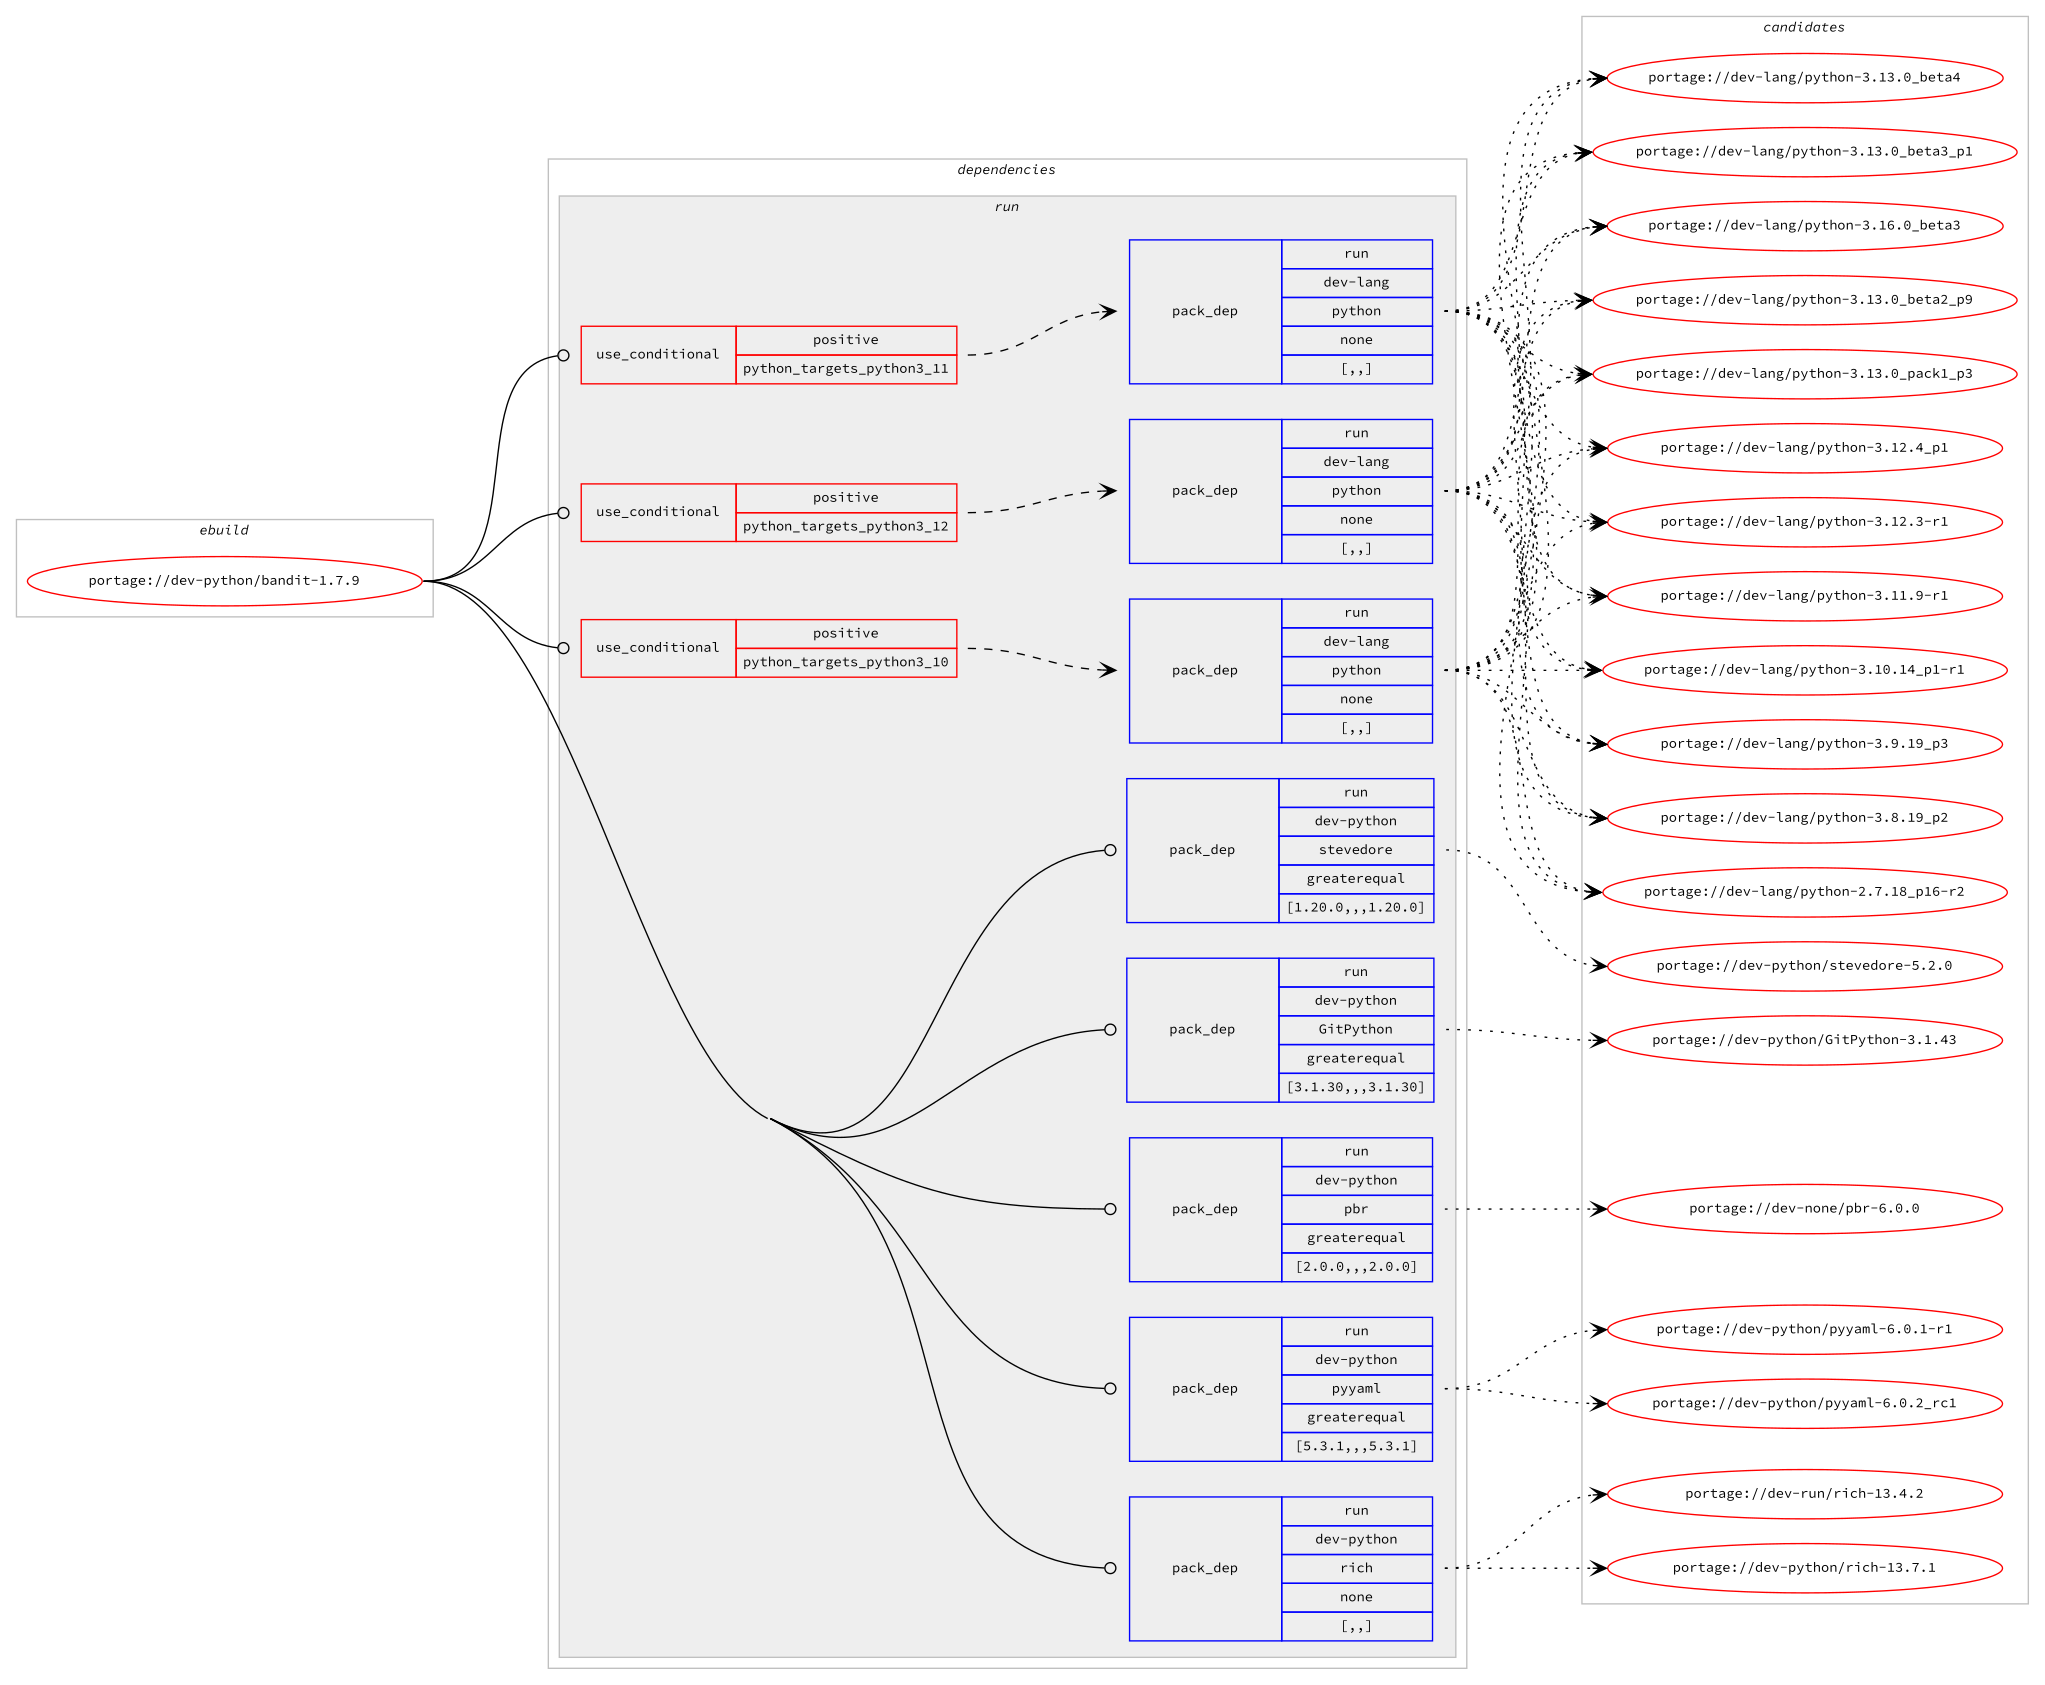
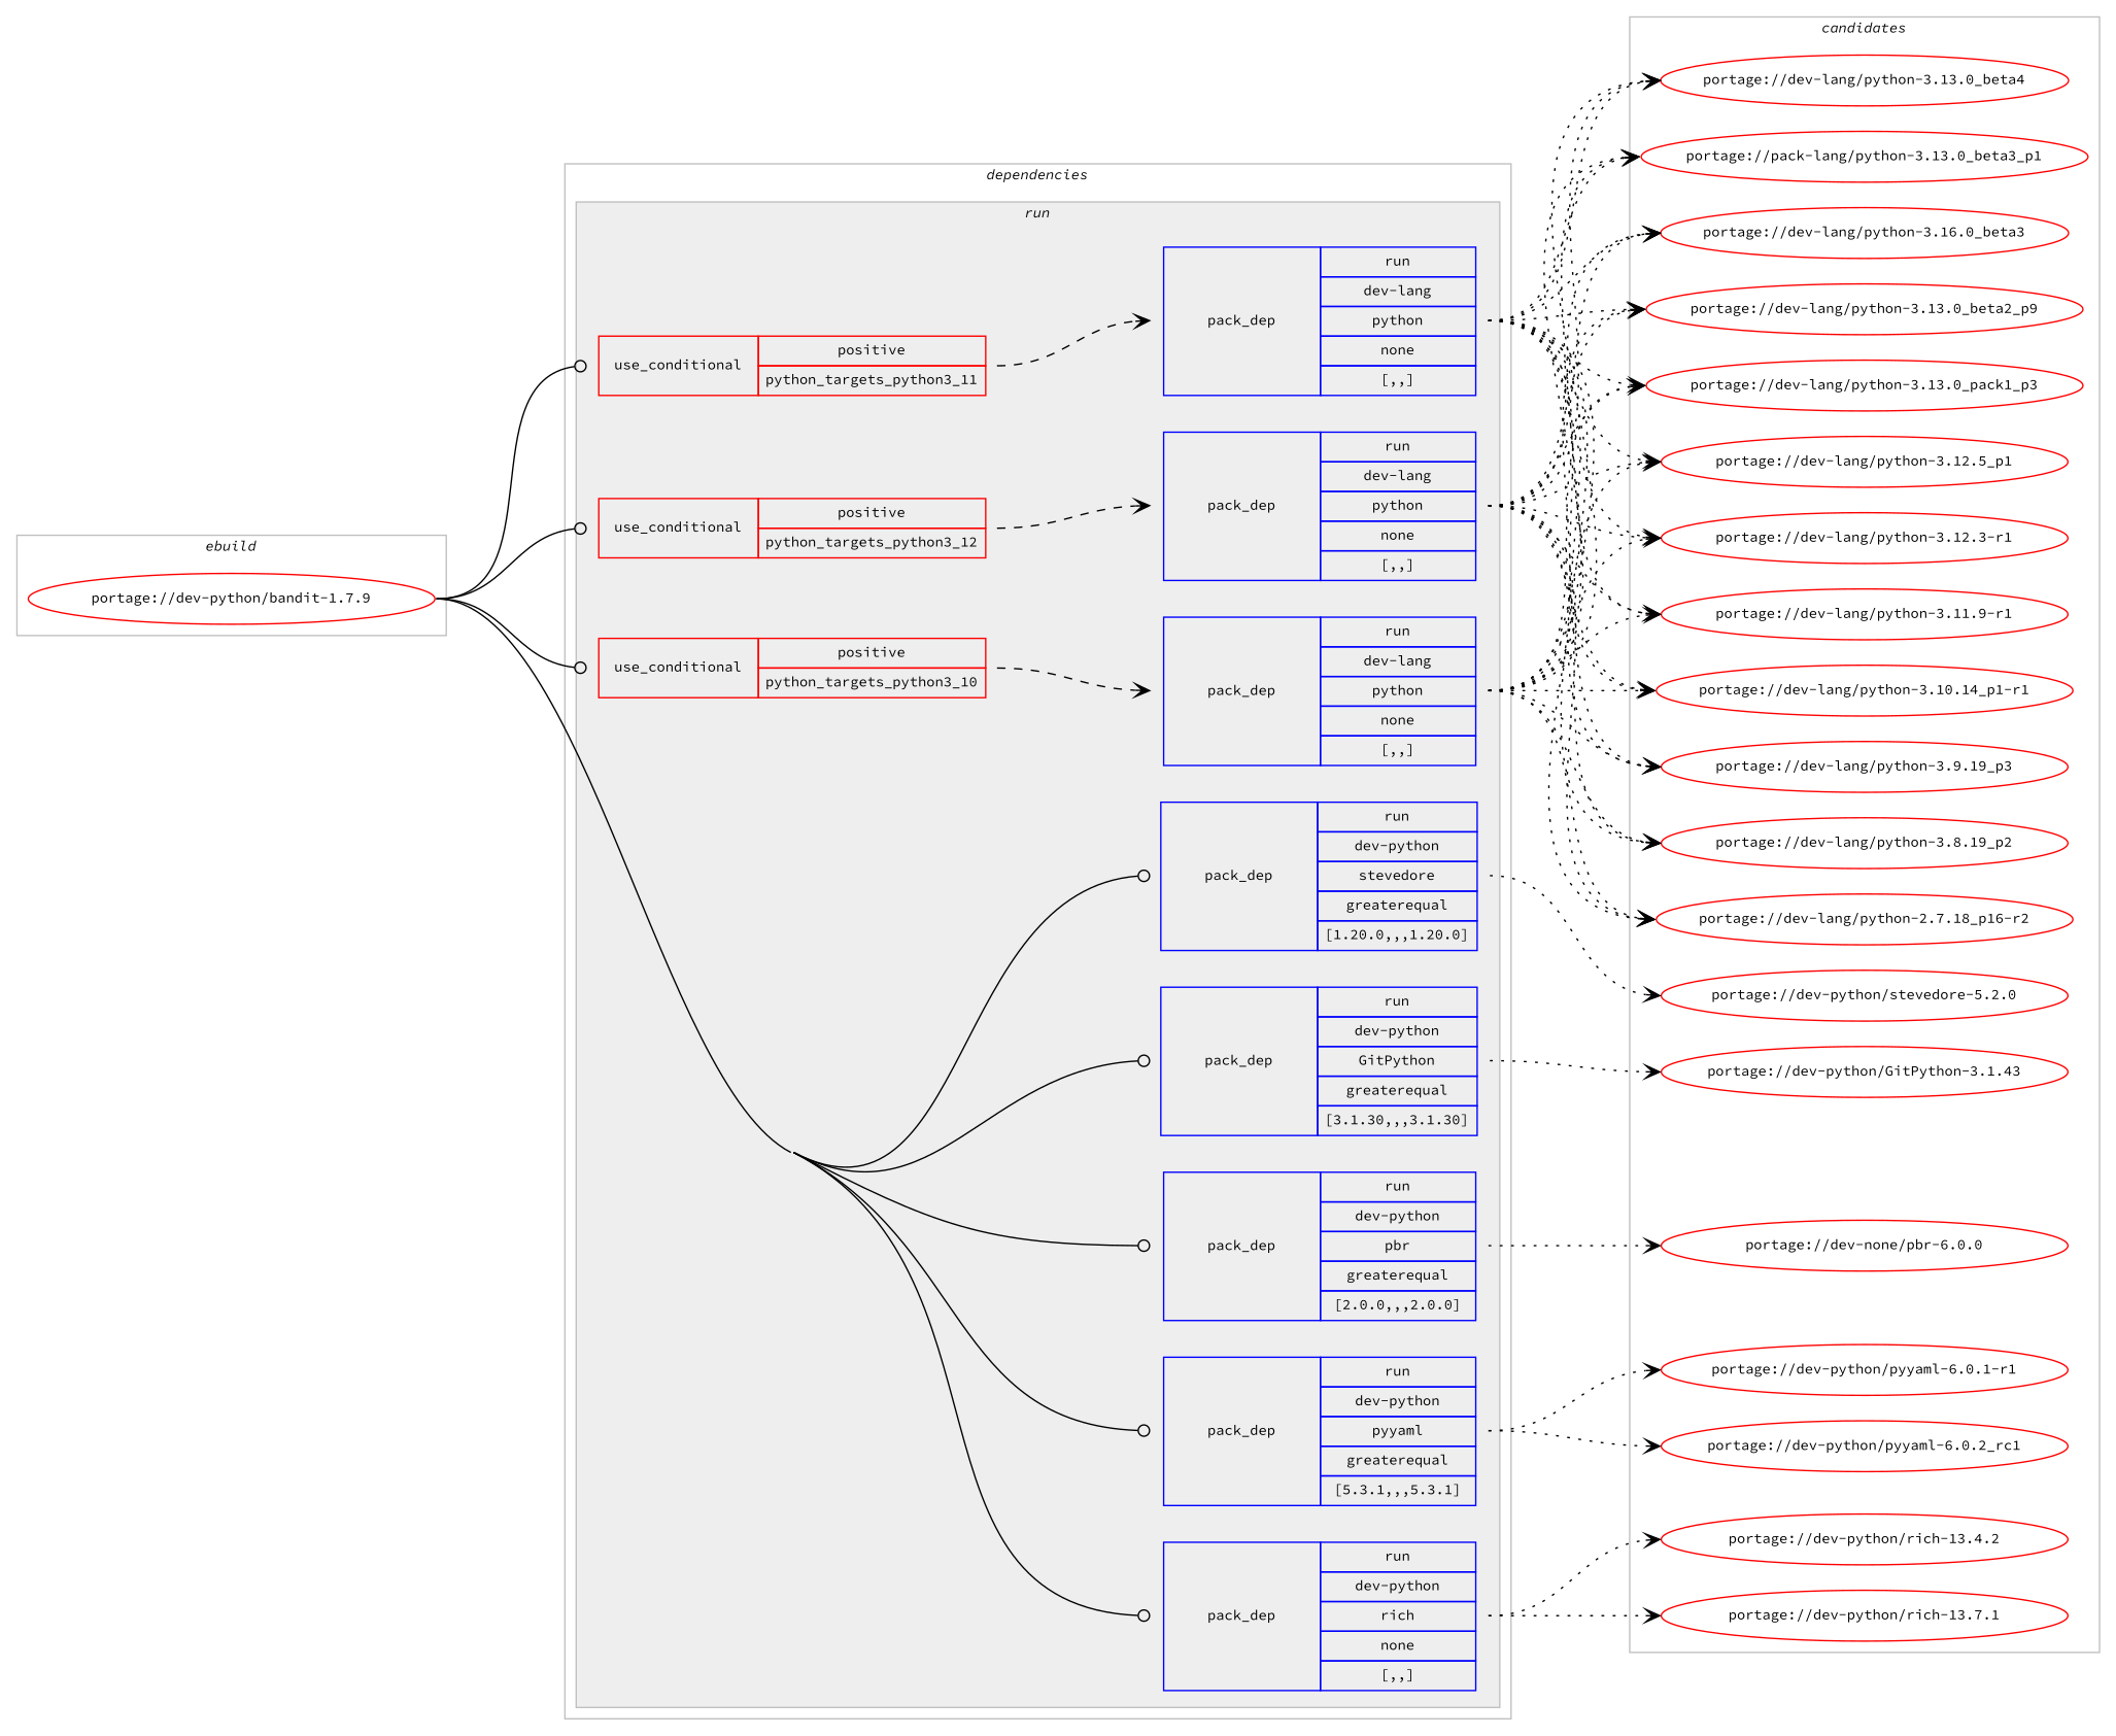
  digraph {
    compound=true
    concentrate=true
    fontname="Source Code Pro"
    fontsize=10
    newrank=true
    rankdir=LR
    ranksep=1.5
    node [color=red fontname="Source Code Pro" fontsize=10]
    edge [arrowhead=vee fontname="Source Code Pro" headport=w style=dotted tailport=e weight=100]
    n1 [label="portage://dev-python/bandit-1.7.9" width=4]
    n2 [color=blue label=<<TABLE BORDER="0" CELLBORDER="1" CELLSPACING="0" CELLPADDING="4" WIDTH="220"><TR><TD ROWSPAN="6" CELLPADDING="30">pack_dep</TD></TR><TR><TD WIDTH="110">run</TD></TR><TR><TD>dev-lang</TD></TR><TR><TD>python</TD></TR><TR><TD>none</TD></TR><TR><TD>[,,]</TD></TR></TABLE>> shape=none]
    n3 [label=<<TABLE BORDER="0" CELLBORDER="1" CELLSPACING="0" CELLPADDING="4"><TR><TD ROWSPAN="3" CELLPADDING="10">use_conditional</TD></TR><TR><TD>positive</TD></TR><TR><TD>python_targets_python3_10</TD></TR></TABLE>> shape=none]
    n4 [color=blue label=<<TABLE BORDER="0" CELLBORDER="1" CELLSPACING="0" CELLPADDING="4" WIDTH="220"><TR><TD ROWSPAN="6" CELLPADDING="30">pack_dep</TD></TR><TR><TD WIDTH="110">run</TD></TR><TR><TD>dev-lang</TD></TR><TR><TD>python</TD></TR><TR><TD>none</TD></TR><TR><TD>[,,]</TD></TR></TABLE>> shape=none]
    n5 [label=<<TABLE BORDER="0" CELLBORDER="1" CELLSPACING="0" CELLPADDING="4"><TR><TD ROWSPAN="3" CELLPADDING="10">use_conditional</TD></TR><TR><TD>positive</TD></TR><TR><TD>python_targets_python3_11</TD></TR></TABLE>> shape=none]
    n6 [color=blue label=<<TABLE BORDER="0" CELLBORDER="1" CELLSPACING="0" CELLPADDING="4" WIDTH="220"><TR><TD ROWSPAN="6" CELLPADDING="30">pack_dep</TD></TR><TR><TD WIDTH="110">run</TD></TR><TR><TD>dev-lang</TD></TR><TR><TD>python</TD></TR><TR><TD>none</TD></TR><TR><TD>[,,]</TD></TR></TABLE>> shape=none]
    n7 [label=<<TABLE BORDER="0" CELLBORDER="1" CELLSPACING="0" CELLPADDING="4"><TR><TD ROWSPAN="3" CELLPADDING="10">use_conditional</TD></TR><TR><TD>positive</TD></TR><TR><TD>python_targets_python3_12</TD></TR></TABLE>> shape=none]
    n8 [color=blue label=<<TABLE BORDER="0" CELLBORDER="1" CELLSPACING="0" CELLPADDING="4" WIDTH="220"><TR><TD ROWSPAN="6" CELLPADDING="30">pack_dep</TD></TR><TR><TD WIDTH="110">run</TD></TR><TR><TD>dev-python</TD></TR><TR><TD>GitPython</TD></TR><TR><TD>greaterequal</TD></TR><TR><TD>[3.1.30,,,3.1.30]</TD></TR></TABLE>> shape=none]
    n9 [color=blue label=<<TABLE BORDER="0" CELLBORDER="1" CELLSPACING="0" CELLPADDING="4" WIDTH="220"><TR><TD ROWSPAN="6" CELLPADDING="30">pack_dep</TD></TR><TR><TD WIDTH="110">run</TD></TR><TR><TD>dev-python</TD></TR><TR><TD>pbr</TD></TR><TR><TD>greaterequal</TD></TR><TR><TD>[2.0.0,,,2.0.0]</TD></TR></TABLE>> shape=none]
    n10 [color=blue label=<<TABLE BORDER="0" CELLBORDER="1" CELLSPACING="0" CELLPADDING="4" WIDTH="220"><TR><TD ROWSPAN="6" CELLPADDING="30">pack_dep</TD></TR><TR><TD WIDTH="110">run</TD></TR><TR><TD>dev-python</TD></TR><TR><TD>pyyaml</TD></TR><TR><TD>greaterequal</TD></TR><TR><TD>[5.3.1,,,5.3.1]</TD></TR></TABLE>> shape=none]
    n11 [color=blue label=<<TABLE BORDER="0" CELLBORDER="1" CELLSPACING="0" CELLPADDING="4" WIDTH="220"><TR><TD ROWSPAN="6" CELLPADDING="30">pack_dep</TD></TR><TR><TD WIDTH="110">run</TD></TR><TR><TD>dev-python</TD></TR><TR><TD>rich</TD></TR><TR><TD>none</TD></TR><TR><TD>[,,]</TD></TR></TABLE>> shape=none]
    n12 [color=blue label=<<TABLE BORDER="0" CELLBORDER="1" CELLSPACING="0" CELLPADDING="4" WIDTH="220"><TR><TD ROWSPAN="6" CELLPADDING="30">pack_dep</TD></TR><TR><TD WIDTH="110">run</TD></TR><TR><TD>dev-python</TD></TR><TR><TD>stevedore</TD></TR><TR><TD>greaterequal</TD></TR><TR><TD>[1.20.0,,,1.20.0]</TD></TR></TABLE>> shape=none]
    n13 [label="portage://dev-lang/python-3.13.0_beta4" width=4]
-   n14 [label="portage://dev-lang/python-3.13.0_beta3_p1" width=4]
+   n14 [label="portage://pack-lang/python-3.13.0_beta3_p1" width=4]
    n15 [label="portage://dev-lang/python-3.16.0_beta3" width=4]
    n16 [label="portage://dev-lang/python-3.13.0_beta2_p9" width=4]
    n17 [label="portage://dev-lang/python-3.13.0_pack1_p3" width=4]
-   n18 [label="portage://dev-lang/python-3.12.4_p1" width=4]
+   n18 [label="portage://dev-lang/python-3.12.5_p1" width=4]
    n19 [label="portage://dev-lang/python-3.12.3-r1" width=4]
    n20 [label="portage://dev-lang/python-3.11.9-r1" width=4]
    n21 [label="portage://dev-lang/python-3.10.14_p1-r1" width=4]
    n22 [label="portage://dev-lang/python-3.9.19_p3" width=4]
    n23 [label="portage://dev-lang/python-3.8.19_p2" width=4]
    n24 [label="portage://dev-lang/python-2.7.18_p16-r2" width=4]
    n25 [label="portage://dev-python/GitPython-3.1.43" width=4]
    n26 [label="portage://dev-none/pbr-6.0.0" width=4]
    n27 [label="portage://dev-python/pyyaml-6.0.2_rc1" width=4]
    n28 [label="portage://dev-python/pyyaml-6.0.1-r1" width=4]
    n29 [label="portage://dev-python/rich-13.7.1" width=4]
-   n30 [label="portage://dev-run/rich-13.4.2" width=4]
+   n30 [label="portage://dev-python/rich-13.4.2" width=4]
    n31 [label="portage://dev-python/stevedore-5.2.0" width=4]
    subgraph cluster_1 {
      color=gray
      label=<<i>ebuild</i>>
      n1
    }
    subgraph cluster_2 {
      color=gray
      label=<<i>dependencies</i>>
      subgraph cluster_3 {
        color=gray
        fillcolor="#eeeeee"
        label=<<i>compile</i>>
        style=filled
      }
      subgraph cluster_4 {
        color=gray
        fillcolor="#eeeeee"
        label=<<i>compile and run</i>>
        style=filled
      }
      subgraph cluster_5 {
        color=gray
        fillcolor="#eeeeee"
        label=<<i>run</i>>
        style=filled
        subgraph sub_6 {
          color=gray
          fillcolor="#eeeeee"
          label=<<i>run</i>>
          style=filled
          n3
          subgraph sub_7 {
            color=gray
            fillcolor="#eeeeee"
            label=<<i>run</i>>
            style=filled
            n2
          }
        }
        subgraph sub_8 {
          color=gray
          fillcolor="#eeeeee"
          label=<<i>run</i>>
          style=filled
          n5
          subgraph sub_9 {
            color=gray
            fillcolor="#eeeeee"
            label=<<i>run</i>>
            style=filled
            n4
          }
        }
        subgraph sub_10 {
          color=gray
          fillcolor="#eeeeee"
          label=<<i>run</i>>
          style=filled
          n7
          subgraph sub_11 {
            color=gray
            fillcolor="#eeeeee"
            label=<<i>run</i>>
            style=filled
            n6
          }
        }
        subgraph sub_12 {
          color=gray
          fillcolor="#eeeeee"
          label=<<i>run</i>>
          style=filled
          n8
        }
        subgraph sub_13 {
          color=gray
          fillcolor="#eeeeee"
          label=<<i>run</i>>
          style=filled
          n9
        }
        subgraph sub_14 {
          color=gray
          fillcolor="#eeeeee"
          label=<<i>run</i>>
          style=filled
          n10
        }
        subgraph sub_15 {
          color=gray
          fillcolor="#eeeeee"
          label=<<i>run</i>>
          style=filled
          n11
        }
        subgraph sub_16 {
          color=gray
          fillcolor="#eeeeee"
          label=<<i>run</i>>
          style=filled
          n12
        }
      }
    }
    subgraph cluster_17 {
      color=gray
      label=<<i>candidates</i>>
      rank=same
      subgraph sub_18 {
        color=black
        label=<<i>candidates</i>>
        nodesep=1
        rank=same
        n13
        n14
        n15
        n16
        n17
        n18
        n19
        n20
        n21
        n22
        n23
        n24
      }
      subgraph sub_19 {
        color=black
        label=<<i>candidates</i>>
        nodesep=1
        rank=same
        n13
        n14
        n15
        n16
        n17
        n18
        n19
        n20
        n21
        n22
        n23
        n24
      }
      subgraph sub_20 {
        color=black
        label=<<i>candidates</i>>
        nodesep=1
        rank=same
        n13
        n14
        n15
        n16
        n17
        n18
        n19
        n20
        n21
        n22
        n23
        n24
      }
      subgraph sub_21 {
        color=black
        label=<<i>candidates</i>>
        nodesep=1
        rank=same
        n25
      }
      subgraph sub_22 {
        color=black
        label=<<i>candidates</i>>
        nodesep=1
        rank=same
        n26
      }
      subgraph sub_23 {
        color=black
        label=<<i>candidates</i>>
        nodesep=1
        rank=same
        n27
        n28
      }
      subgraph sub_24 {
        color=black
        label=<<i>candidates</i>>
        nodesep=1
        rank=same
        n29
        n30
      }
      subgraph sub_25 {
        color=black
        label=<<i>candidates</i>>
        nodesep=1
        rank=same
        n31
      }
    }
    n1 -> n3 [arrowhead=odot style=solid weight=20]
    n1 -> n5 [arrowhead=odot style=solid weight=20]
    n1 -> n7 [arrowhead=odot style=solid weight=20]
    n1 -> n8 [arrowhead=odot style=solid weight=20]
    n1 -> n9 [arrowhead=odot style=solid weight=20]
    n1 -> n10 [arrowhead=odot style=solid weight=20]
    n1 -> n11 [arrowhead=odot style=solid weight=20]
    n1 -> n12 [arrowhead=odot style=solid weight=20]
    n2 -> n13
    n2 -> n14
    n2 -> n15
    n2 -> n16
    n2 -> n17
    n2 -> n18
    n2 -> n19
    n2 -> n20
    n2 -> n21
    n2 -> n22
    n2 -> n23
    n2 -> n24
    n3 -> n2 [style=dashed weight=20]
    n4 -> n13
    n4 -> n14
    n4 -> n15
    n4 -> n16
    n4 -> n17
    n4 -> n18
    n4 -> n19
    n4 -> n20
    n4 -> n21
    n4 -> n22
    n4 -> n23
    n4 -> n24
    n5 -> n4 [style=dashed weight=20]
    n6 -> n13
    n6 -> n14
    n6 -> n15
    n6 -> n16
    n6 -> n17
    n6 -> n18
    n6 -> n19
    n6 -> n20
    n6 -> n21
    n6 -> n22
    n6 -> n23
    n6 -> n24
    n7 -> n6 [style=dashed weight=20]
    n8 -> n25
    n9 -> n26
    n10 -> n27
    n10 -> n28
    n11 -> n29
    n11 -> n30
    n12 -> n31
  }
